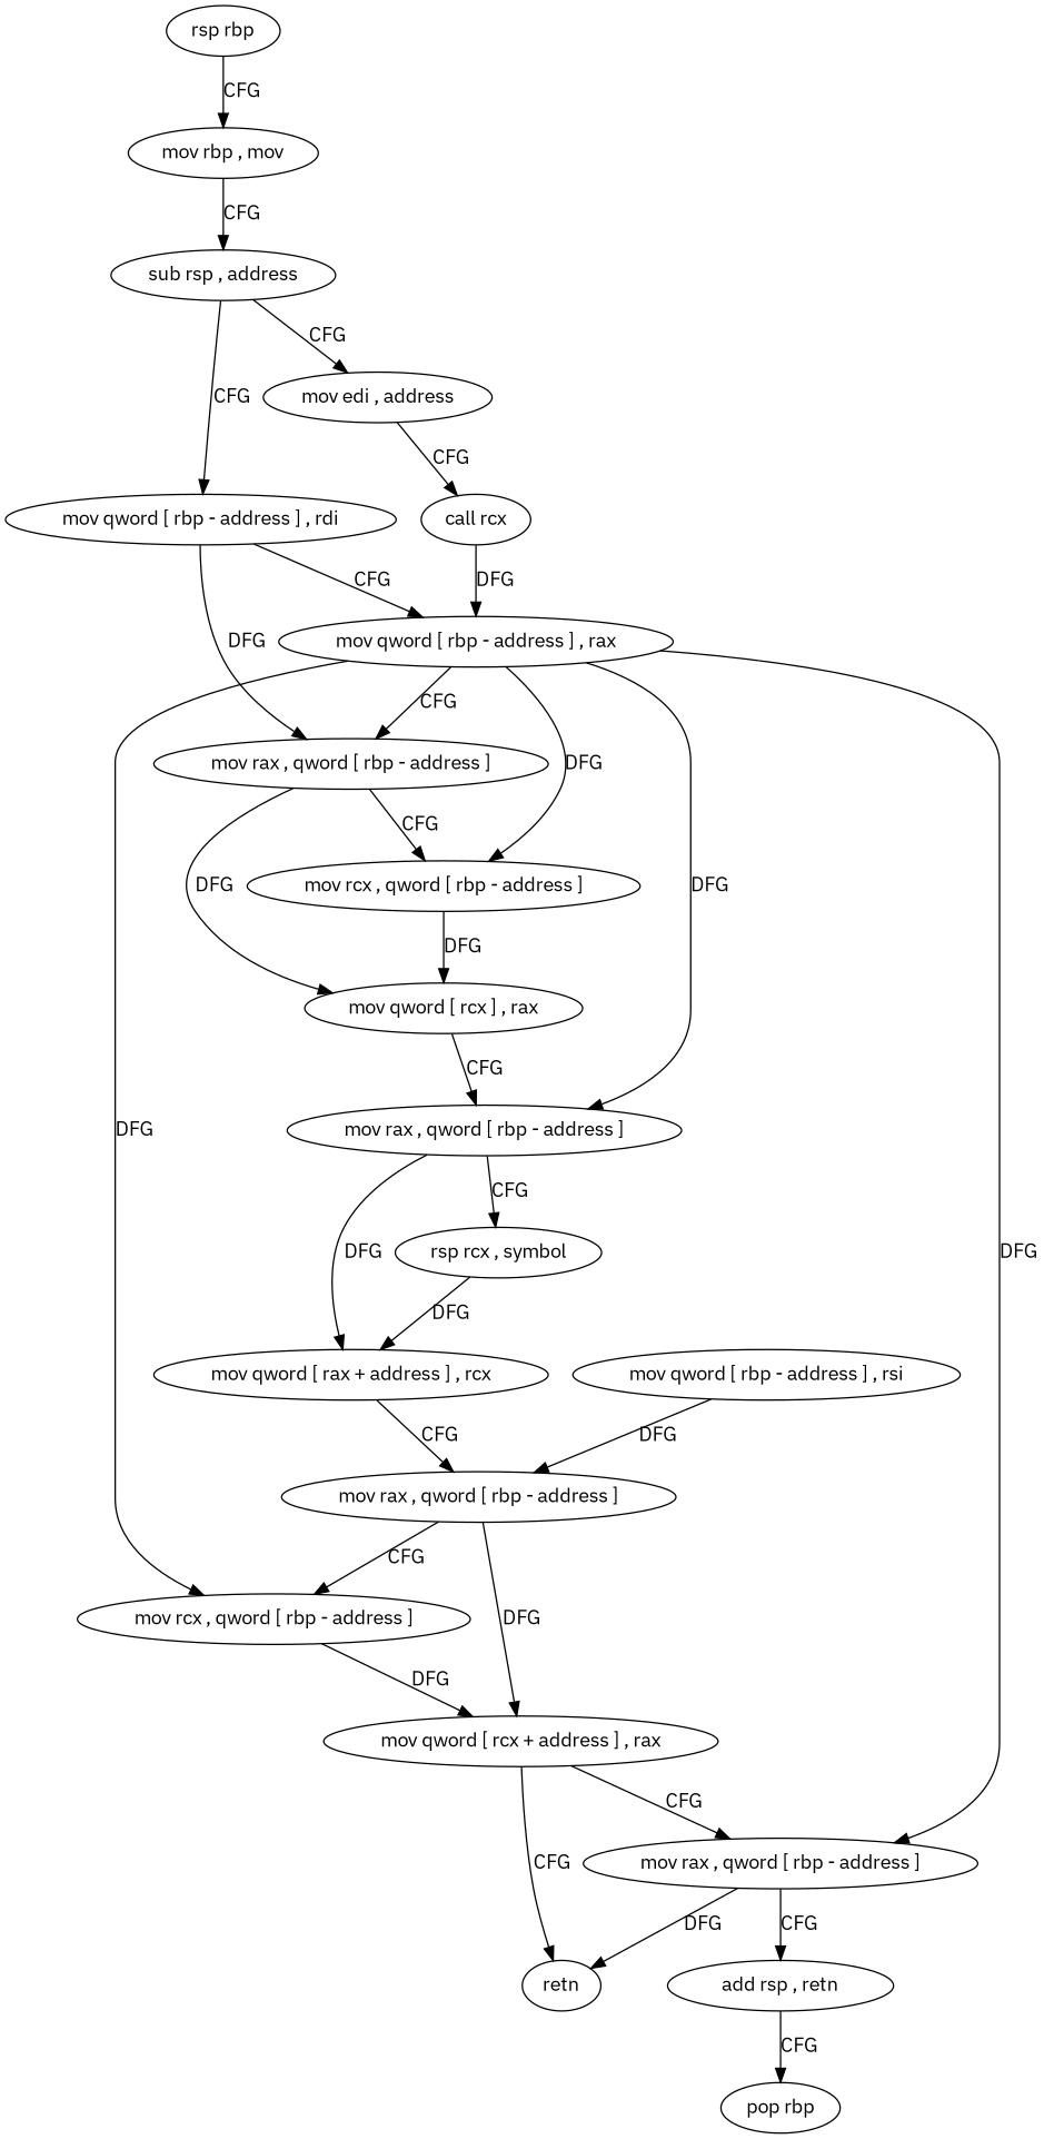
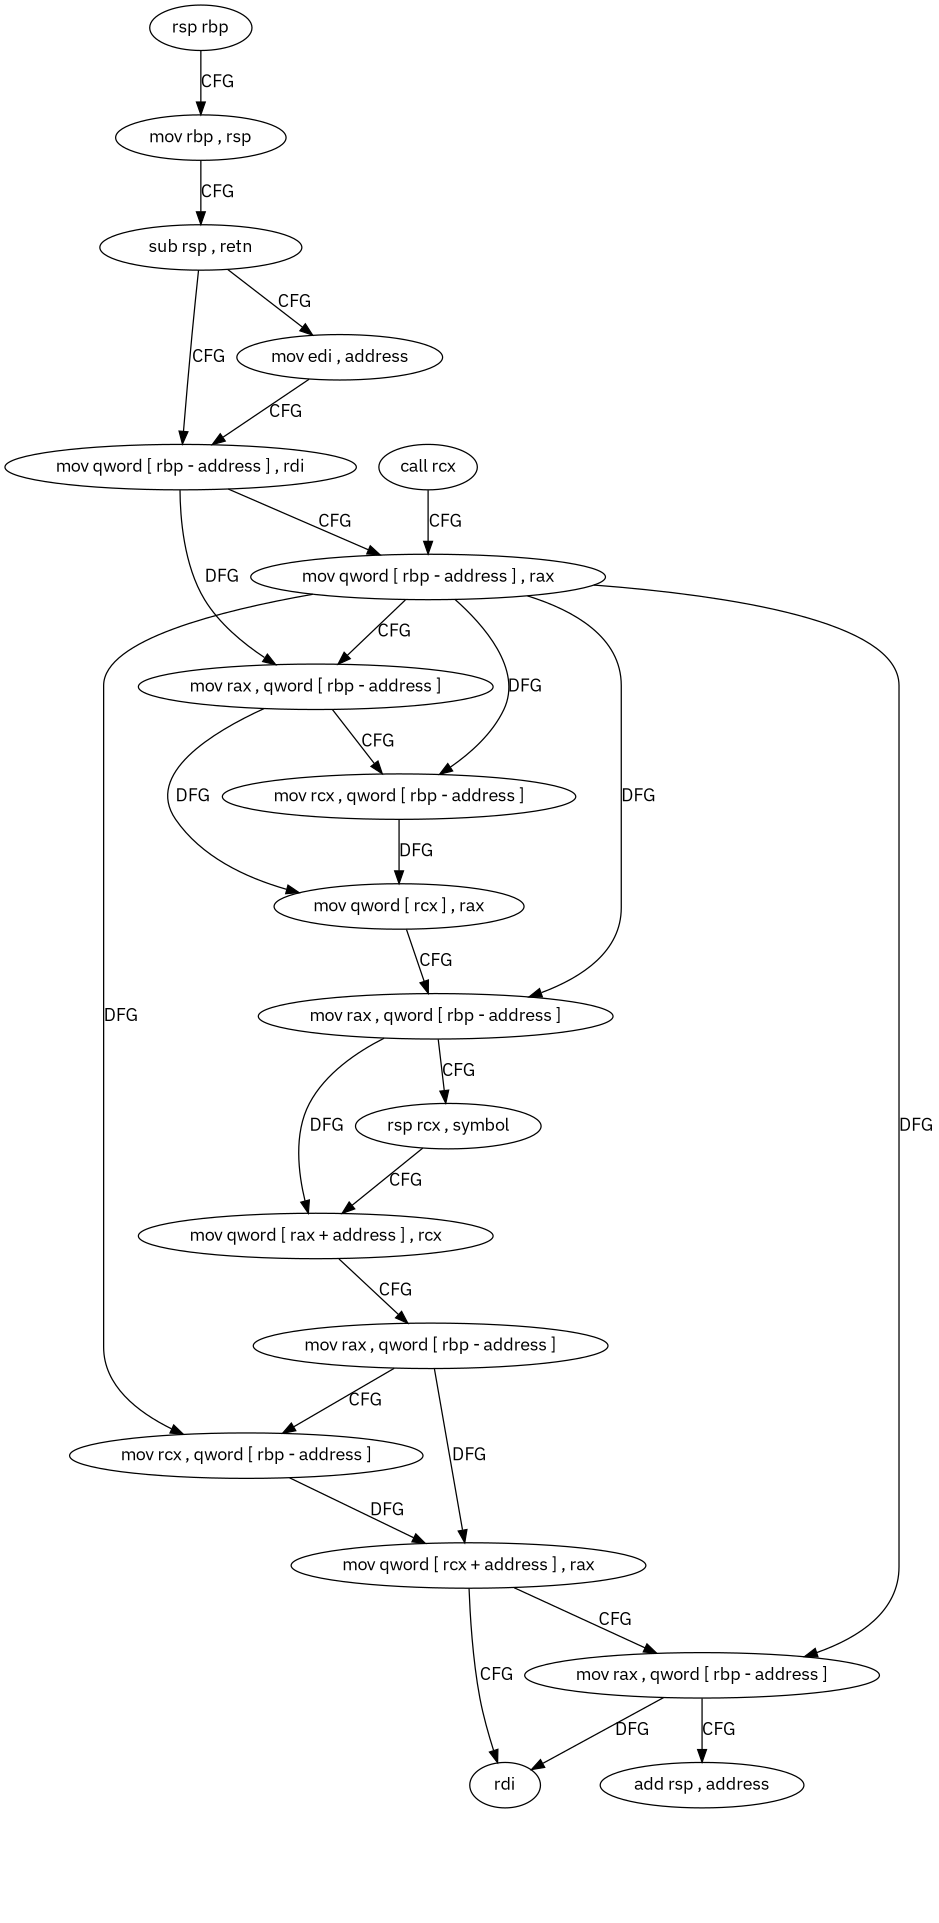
  digraph {
    fontname="IBM Plex Sans"
    node [fontname="IBM Plex Sans"]
    edge [fontname="IBM Plex Sans"]
    n1 [label="rsp rbp"]
-   n2 [label="mov rbp , mov"]
-   n3 [label="sub rsp , address"]
+   n2 [label="mov rbp , rsp"]
+   n3 [label="sub rsp , retn"]
    n4 [label="mov qword [ rbp - address ] , rdi"]
    n5 [label="mov edi , address"]
    n6 [label="mov rax , qword [ rbp - address ]"]
    n7 [label="mov qword [ rbp - address ] , rax"]
-   n8 [label="mov qword [ rbp - address ] , rsi"]
    n9 [label="mov rax , qword [ rbp - address ]"]
    n10 [label="mov rcx , qword [ rbp - address ]"]
    n11 [label="mov qword [ rcx ] , rax"]
    n12 [label="call rcx"]
    n13 [label="mov rcx , qword [ rbp - address ]"]
    n14 [label="mov qword [ rcx + address ] , rax"]
    n15 [label="mov rax , qword [ rbp - address ]"]
    n16 [label="mov rax , qword [ rbp - address ]"]
    n17 [label="rsp rcx , symbol"]
    n18 [label="mov qword [ rax + address ] , rcx"]
-   n19 [label="add rsp , retn"]
-   n20 [label=retn]
-   n21 [label="pop rbp"]
+   n19 [label="add rsp , address"]
+   n20 [label=rdi]
    n1 -> n2 [label=CFG]
    n2 -> n3 [label=CFG]
    n3 -> n4 [label=CFG]
    n3 -> n5 [label=CFG]
    n4 -> n6 [label=DFG]
    n4 -> n7 [label=CFG]
-   n5 -> n12 [label=CFG]
+   n5 -> n4 [label=CFG]
    n6 -> n10 [label=CFG]
    n6 -> n11 [label=DFG]
    n7 -> n6 [label=CFG]
    n7 -> n10 [label=DFG]
    n7 -> n13 [label=DFG]
    n7 -> n15 [label=DFG]
    n7 -> n16 [label=DFG]
-   n8 -> n9 [label=DFG]
    n9 -> n13 [label=CFG]
    n9 -> n14 [label=DFG]
    n10 -> n11 [label=DFG]
    n11 -> n15 [label=CFG]
-   n12 -> n7 [label=DFG]
+   n12 -> n7 [label=CFG]
    n13 -> n14 [label=DFG]
    n14 -> n16 [label=CFG]
    n14 -> n20 [label=CFG]
    n15 -> n17 [label=CFG]
    n15 -> n18 [label=DFG]
    n16 -> n19 [label=CFG]
    n16 -> n20 [label=DFG]
-   n17 -> n18 [label=DFG]
+   n17 -> n18 [label=CFG]
    n18 -> n9 [label=CFG]
-   n19 -> n21 [label=CFG]
  }
